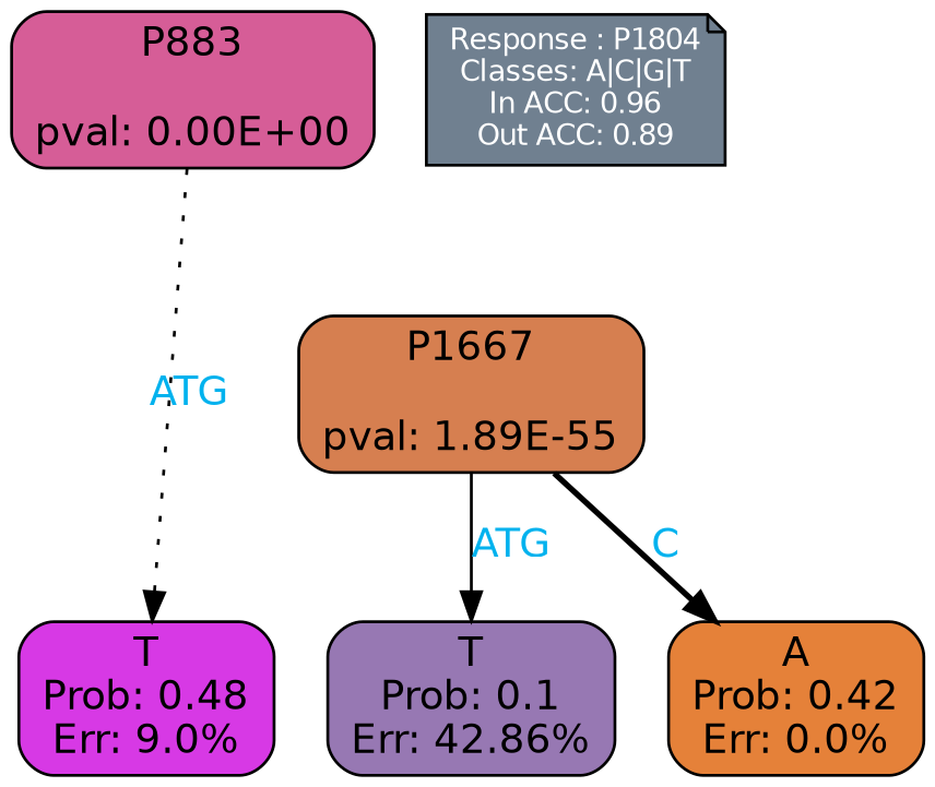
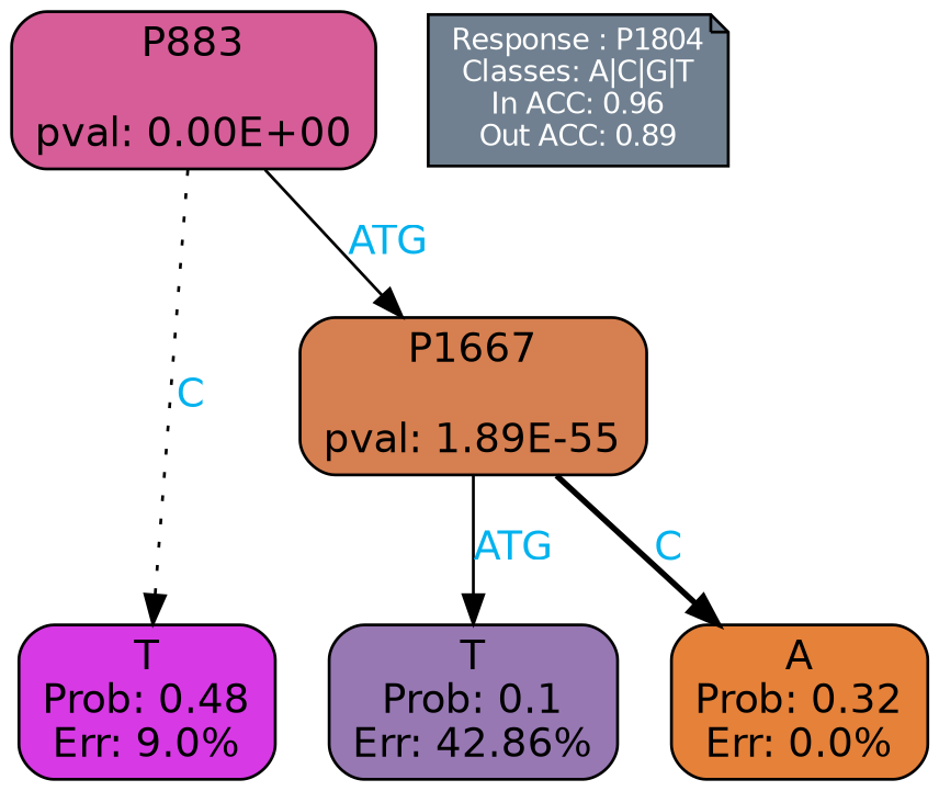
  digraph {
    ranksep=equally
    splines=polylines
    node [color=black fontname=helvetica shape=box style="filled, rounded"]
    edge [fontcolor=deepskyblue2 fontname=helvetica style=solid]
    n1 [fillcolor="#9778b3" label="T\nProb: 0.1\nErr: 42.86%"]
-   n2 [fillcolor="#e58139" label="A\nProb: 0.42\nErr: 0.0%"]
+   n2 [fillcolor="#e58139" label="A\nProb: 0.32\nErr: 0.0%"]
    n3 [fillcolor="#d739e5" label="T\nProb: 0.48\nErr: 9.0%"]
    n4 [align=left fillcolor=slategray fontcolor=white fontsize=10 label="Response : P1804\nClasses: A|C|G|T\nIn ACC: 0.96\nOut ACC: 0.89\n" shape=note style=filled]
    n5 [fillcolor="#d65d97" label="P883\n\npval: 0.00E+00"]
    n6 [fillcolor="#d67f50" label="P1667\n\npval: 1.89E-55"]
    subgraph sub_1 {
      rank=same
      n1
      n2
      n3
    }
    subgraph sub_2 {
      rank=same
      n4
      n5
    }
-   n5 -> n3 [label=ATG style=dotted]
+   n5 -> n3 [label=C style=dotted]
+   n5 -> n6 [label=ATG]
    n6 -> n1 [label=ATG]
    n6 -> n2 [label=C style=bold]
  }
